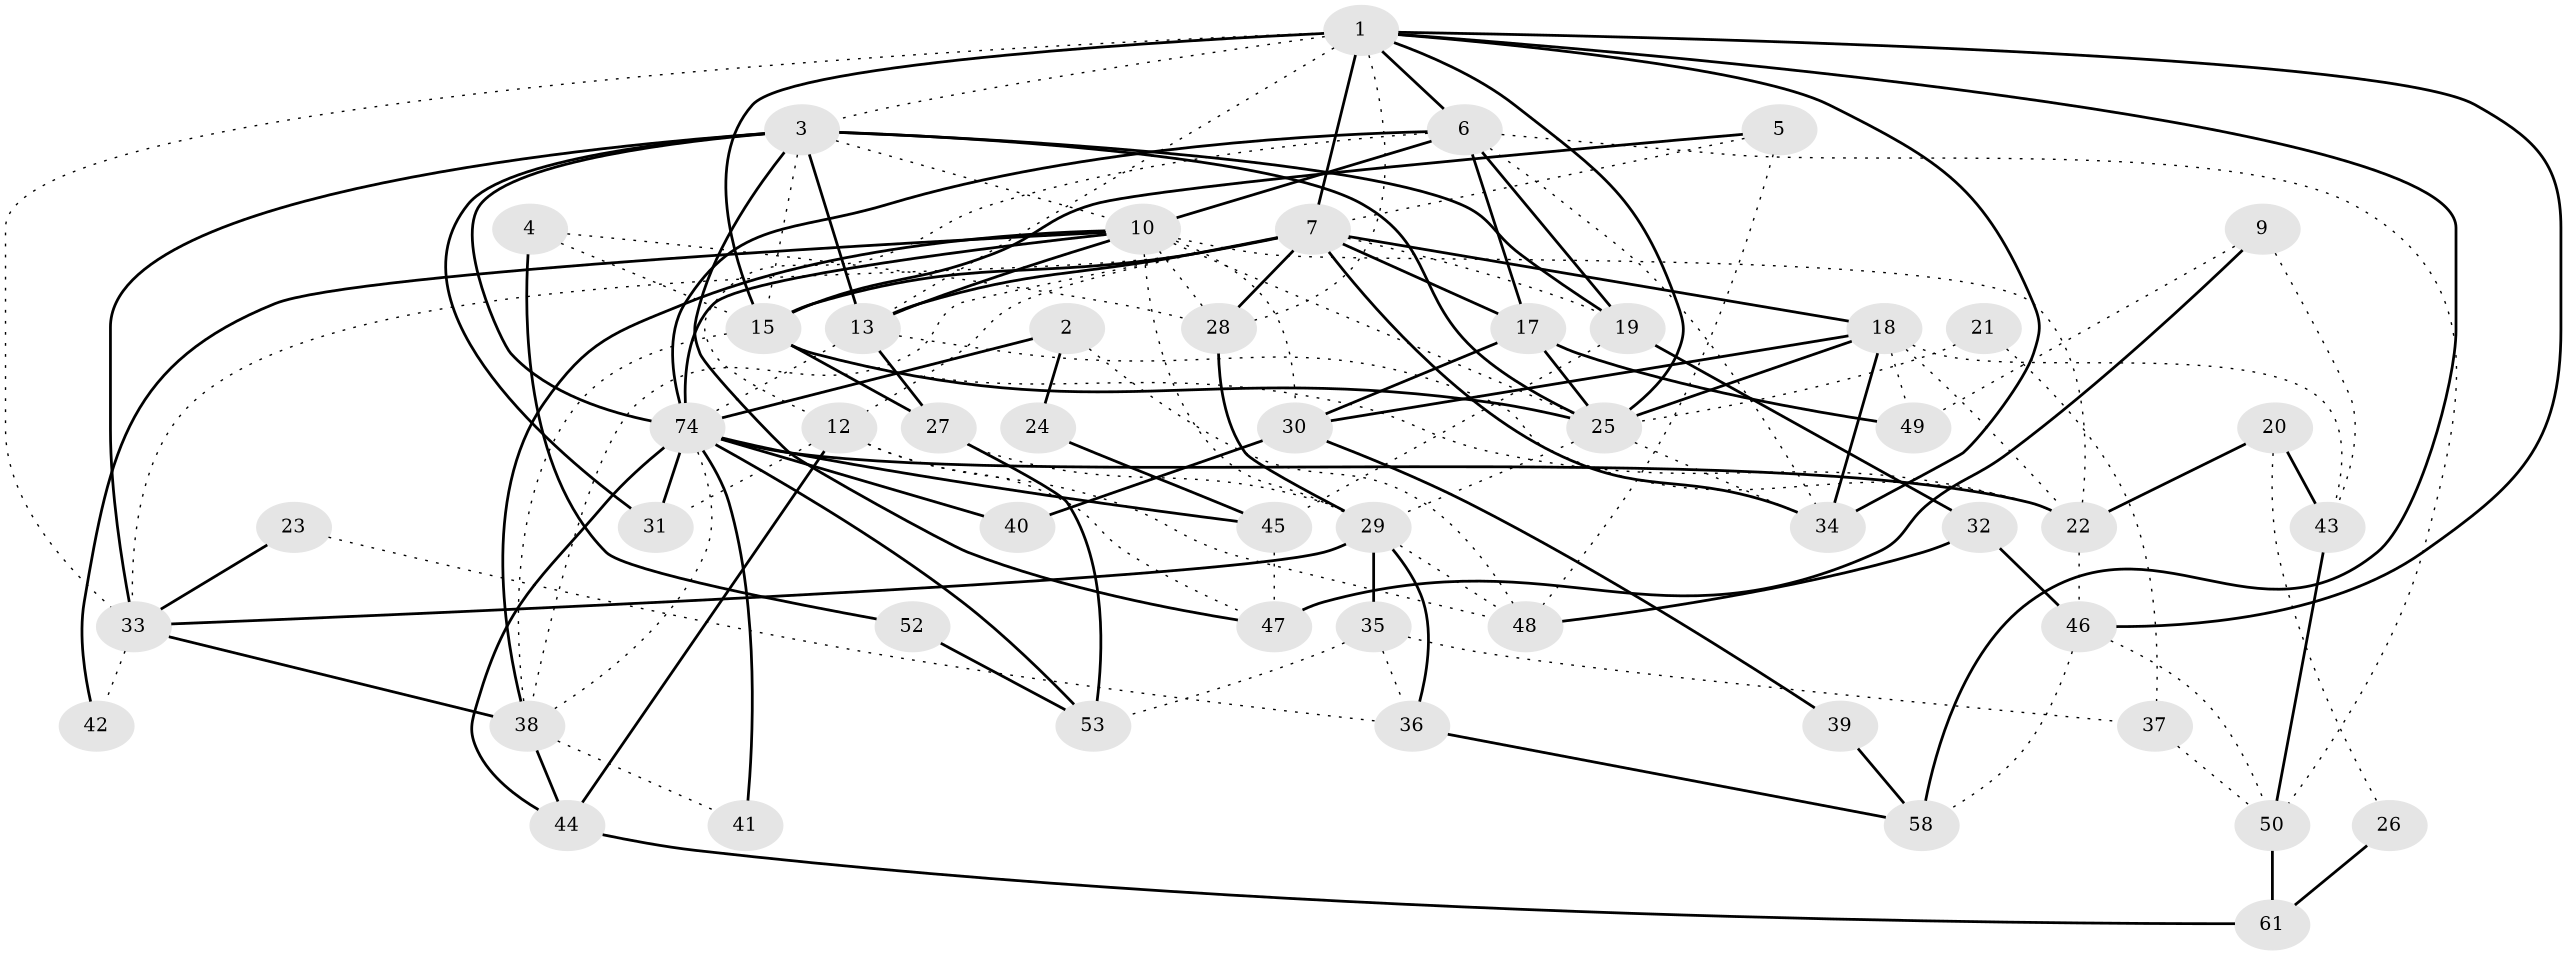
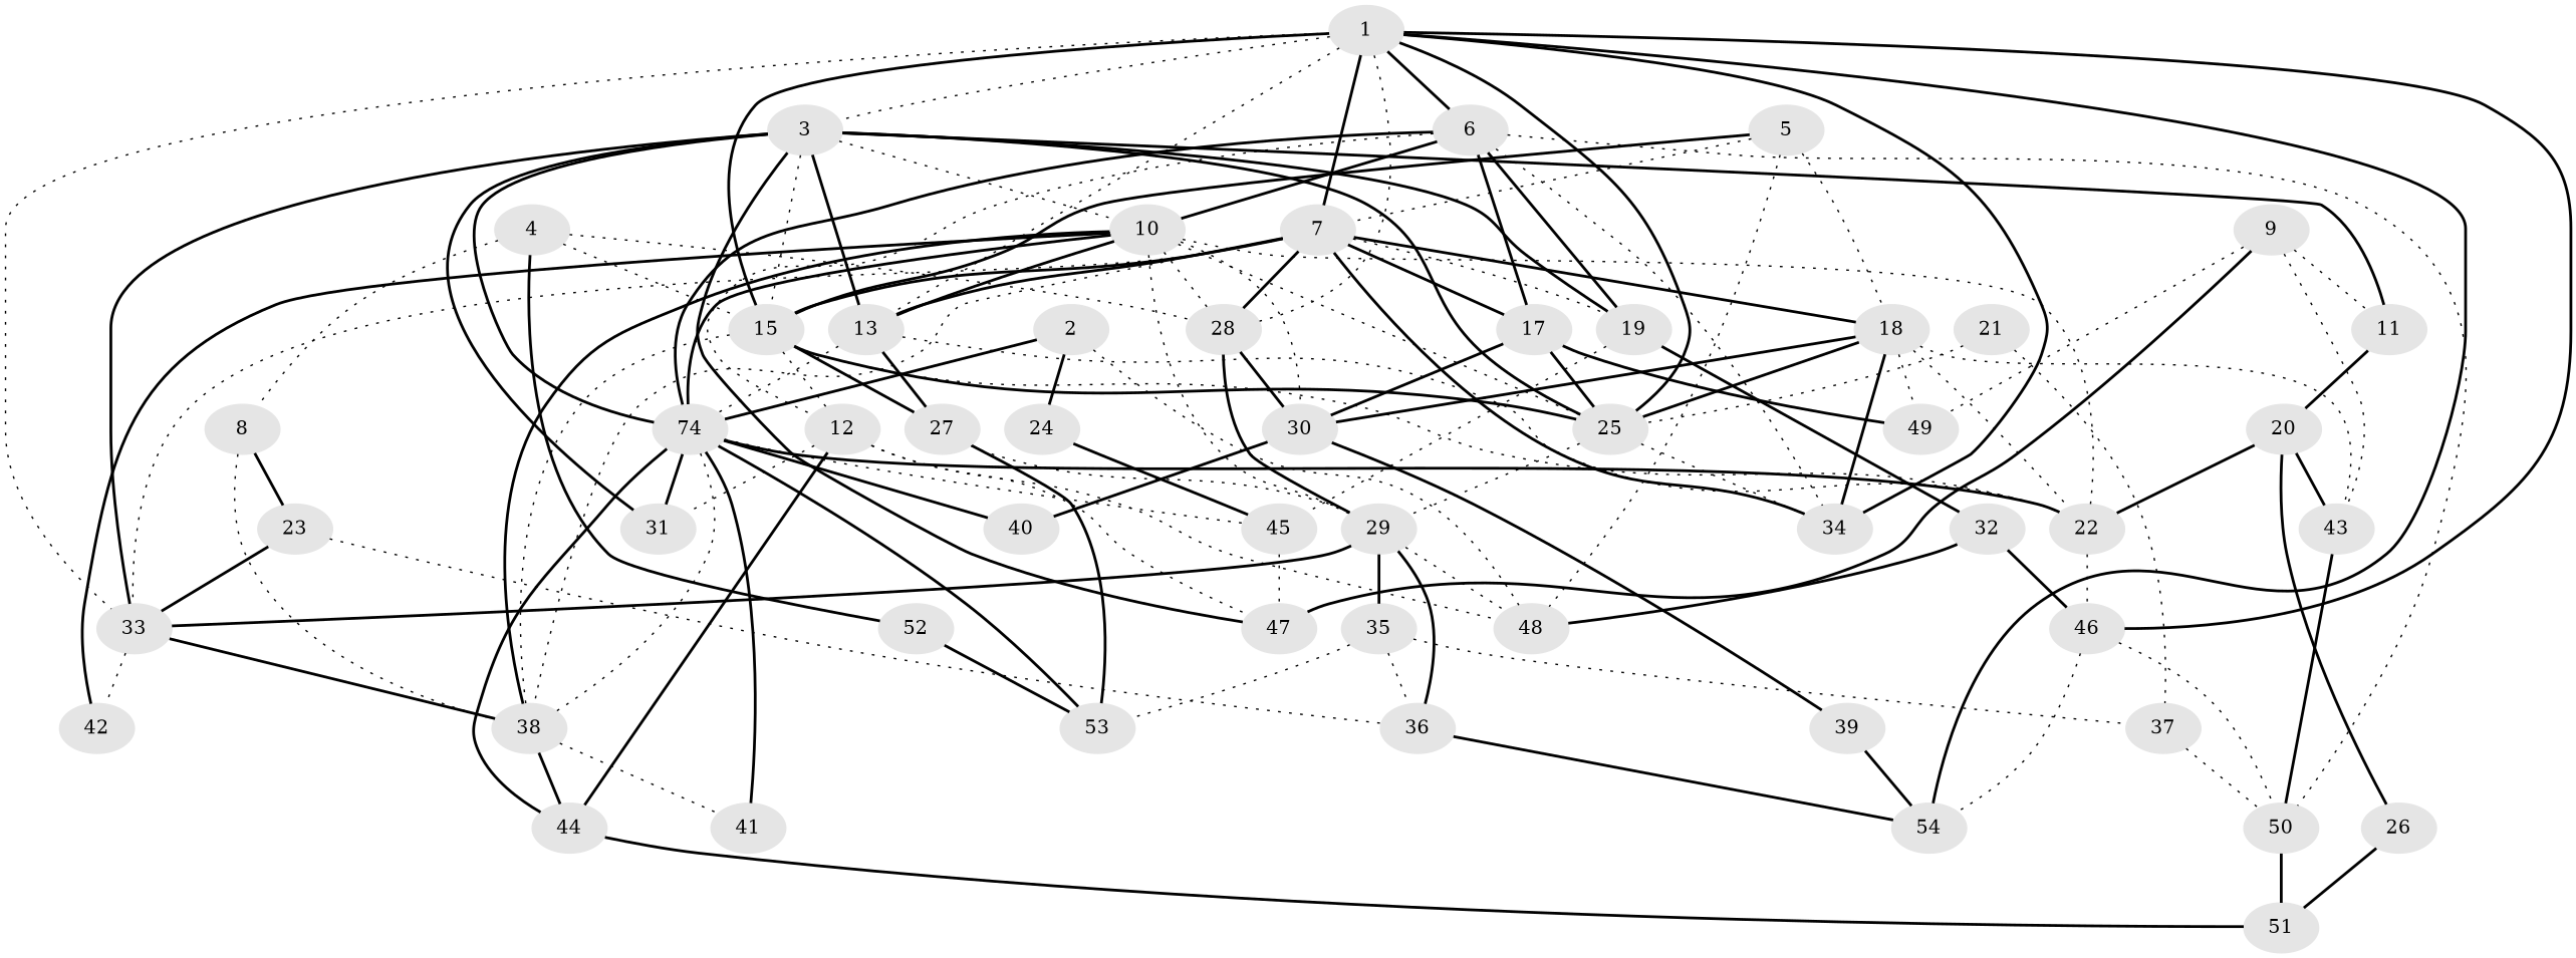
  graph {
    node [color=gray90 style=filled]
    edge [style=bold weight=1.0]
    1
    3
    6
    7
    13
    15
    25
    28
    33
    34
    46
-   54 [label=58]
+   54
    n13 [label=74]
    10
+   11
    19
    31
    47
    12
    17
    50
    18
    38
    22
    27
    29
    30
    42
    2
    24
    48
    44
    40
    41
    45
    53
    20
    32
    4
+   8
    52
    23
    5
    43
    49
-   51 [label=61]
+   51
    36
    9
    35
    39
    26
    21
    37
    1 -- 3 [style=dotted weight=2.0]
    1 -- 6
    1 -- 7
    1 -- 13 [style=dotted]
    1 -- 15
    1 -- 25
    1 -- 28 [style=dotted]
    1 -- 33 [style=dotted]
    1 -- 34
    1 -- 46
    1 -- 54
    3 -- 13 [weight=2.0]
    3 -- 15 [style=dotted weight=3.0]
    3 -- 25
    3 -- 33 [weight=3.0]
    3 -- n13
    3 -- 10 [style=dotted weight=2.0]
+   3 -- 11
    3 -- 19
    3 -- 31
    3 -- 47
    6 -- 34 [style=dotted]
    6 -- n13
    6 -- 10 [weight=2.0]
    6 -- 19
    6 -- 12 [style=dotted]
    6 -- 17
    6 -- 50 [style=dotted]
    7 -- 13
    7 -- 15
    7 -- 28
    7 -- 33 [style=dotted]
    7 -- 34 [weight=2.0]
    7 -- 19 [style=dotted]
-   7 -- 12 [style=dotted]
+   15 -- 12 [style=dotted]
    7 -- 17 [weight=3.0]
    7 -- 18
    7 -- 38 [style=dotted]
    13 -- n13 [style=dotted]
    13 -- 22 [style=dotted]
    13 -- 27
    15 -- 25
    15 -- 38 [style=dotted]
    15 -- 22 [style=dotted]
    15 -- 27
    25 -- 34 [style=dotted]
    25 -- 29 [style=dotted weight=2.0]
    28 -- 29
+   28 -- 30
    33 -- 38
    33 -- 42 [style=dotted]
    46 -- 54 [style=dotted]
    46 -- 50 [style=dotted]
    n13 -- 31
    n13 -- 38 [style=dotted weight=2.0]
    n13 -- 22
    n13 -- 44
    n13 -- 40
    n13 -- 41
-   n13 -- 45
+   n13 -- 45 [style=dotted]
    n13 -- 53
    10 -- 13
    10 -- 25 [style=dotted]
    10 -- 28 [style=dotted]
    10 -- n13 [weight=2.0]
    10 -- 38
    10 -- 22 [style=dotted weight=2.0]
    10 -- 29 [style=dotted]
    10 -- 30 [style=dotted]
    10 -- 42
+   11 -- 20
    19 -- 45 [style=dotted]
    19 -- 32
    12 -- 31 [style=dotted]
    12 -- 47 [style=dotted]
    12 -- 48 [style=dotted]
    12 -- 44
    17 -- 25
    17 -- 30
    17 -- 49 [weight=2.0]
    50 -- 51
    18 -- 25
    18 -- 34
    18 -- 22 [style=dotted weight=2.0]
    18 -- 30
    18 -- 43 [style=dotted]
    18 -- 49 [style=dotted]
    38 -- 44
    38 -- 41 [style=dotted]
    22 -- 46 [style=dotted]
    27 -- 29 [style=dotted]
    27 -- 53
    29 -- 33
    29 -- 48 [style=dotted]
    29 -- 36
    29 -- 35
    30 -- 40
    30 -- 39
    2 -- n13
    2 -- 24
    2 -- 48 [style=dotted]
    24 -- 45
    44 -- 51
    45 -- 47 [style=dotted]
    20 -- 22
    20 -- 43
-   20 -- 26 [style=dotted]
+   20 -- 26
    32 -- 46
    32 -- 48
    4 -- 15 [style=dotted]
    4 -- 28 [style=dotted]
+   4 -- 8 [style=dotted]
    4 -- 52
+   8 -- 38 [style=dotted weight=2.0]
+   8 -- 23
    52 -- 53
    23 -- 33
    23 -- 36 [style=dotted]
    5 -- 7 [style=dotted weight=2.0]
    5 -- 15
+   5 -- 18 [style=dotted]
    5 -- 48 [style=dotted]
    43 -- 50
    36 -- 54
+   9 -- 11 [style=dotted]
    9 -- 47
    9 -- 43 [style=dotted]
    9 -- 49 [style=dotted]
    35 -- 53 [style=dotted]
    35 -- 36 [style=dotted]
    35 -- 37 [style=dotted]
    39 -- 54
    26 -- 51
    21 -- 25 [style=dotted]
    21 -- 37 [style=dotted]
    37 -- 50 [style=dotted]
  }
